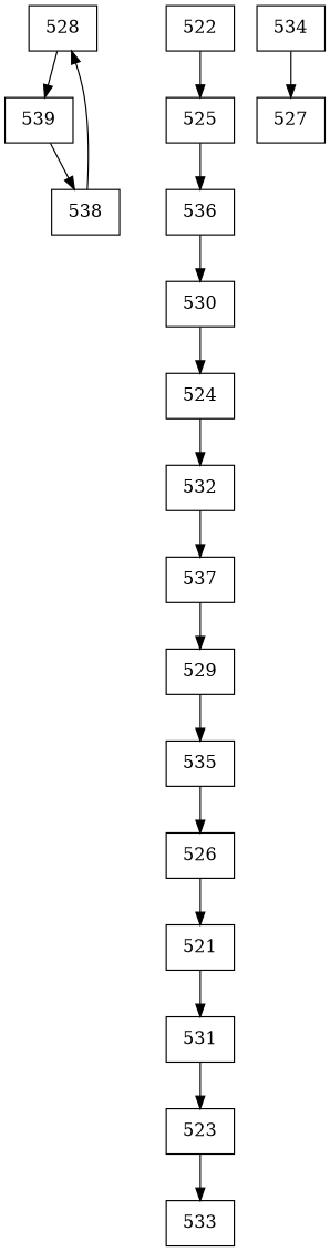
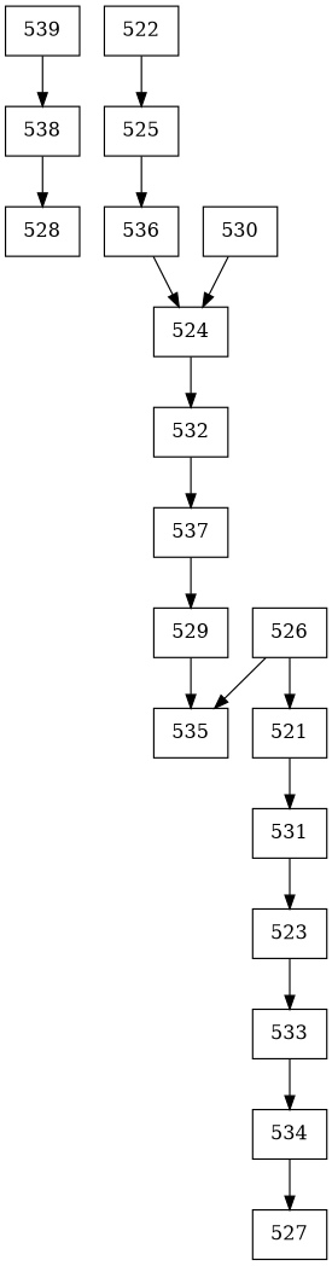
  digraph {
    node [shape=record]
    n1 [label="{528}"]
    n2 [label="{539}"]
    n3 [label="{538}"]
    n4 [label="{522}"]
    n5 [label="{525}"]
    n6 [label="{536}"]
    n7 [label="{530}"]
    n8 [label="{524}"]
    n9 [label="{532}"]
    n10 [label="{537}"]
    n11 [label="{529}"]
    n12 [label="{535}"]
    n13 [label="{526}"]
    n14 [label="{521}"]
    n15 [label="{531}"]
    n16 [label="{523}"]
    n17 [label="{533}"]
    n18 [label="{534}"]
    n19 [label="{527}"]
-   n1 -> n2
    n2 -> n3
    n3 -> n1
    n4 -> n5
    n5 -> n6
-   n6 -> n7
+   n6 -> n8
    n7 -> n8
    n8 -> n9
    n9 -> n10
    n10 -> n11
    n11 -> n12
-   n12 -> n13
+   n13 -> n12
    n13 -> n14
    n14 -> n15
    n15 -> n16
    n16 -> n17
+   n17 -> n18
    n18 -> n19
  }
